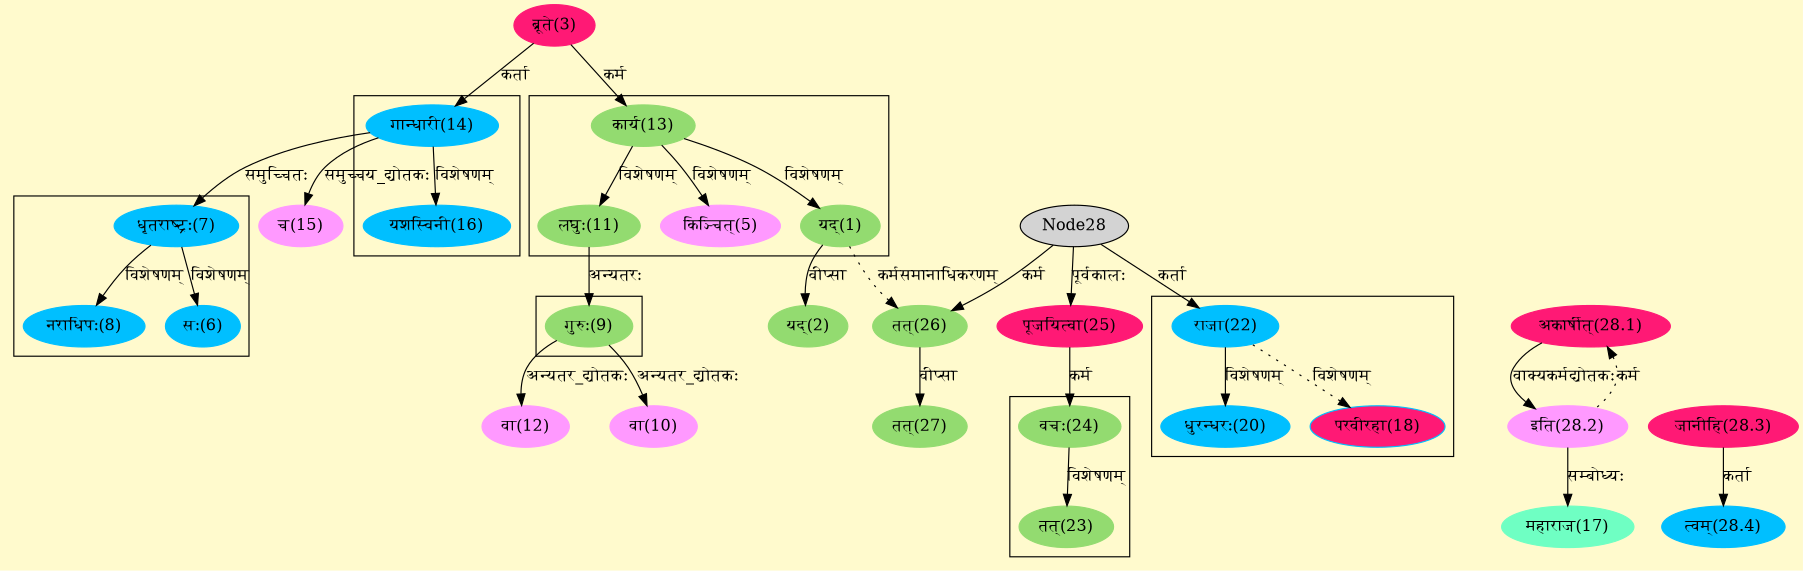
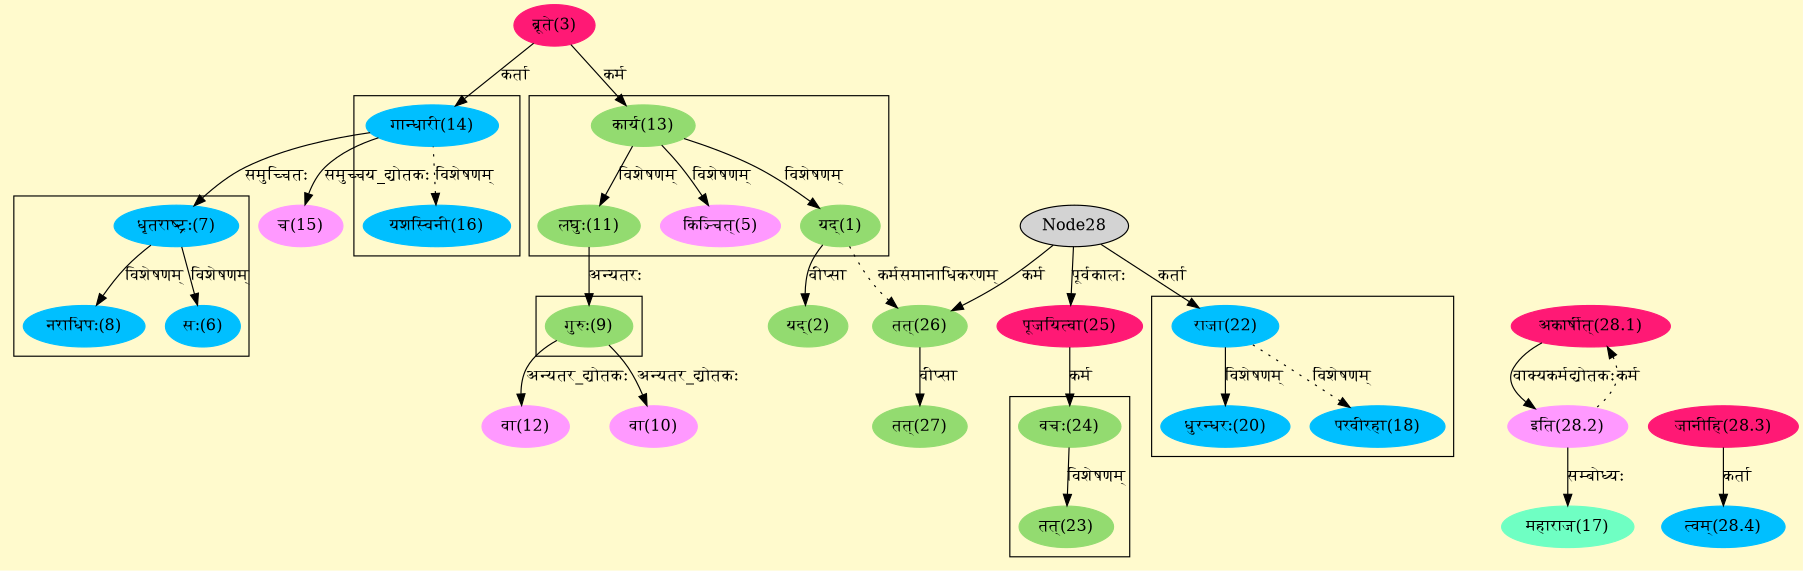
  digraph {
    bgcolor=lemonchiffon1
    compound=true
    rankdir=BT
    node [color="#93DB70" style=filled]
    edge [dir=back]
    n1 [label="यद्(1)"]
    n2 [label="कार्यं(13)"]
    n3 [color="#FF99FF" label="किञ्चित्(5)"]
    n4 [label="लघुः(11)"]
    n5 [color="#00BFFF" label="सः(6)"]
    n6 [color="#00BFFF" label="धृतराष्ट्रः(7)"]
    n7 [color="#00BFFF" label="नराधिपः(8)"]
    n8 [color="#00BFFF" label="गान्धारी(14)"]
    n9 [color="#00BFFF" label="यशस्विनी(16)"]
    n10 [label="गुरुः(9)"]
-   n11 [color="#00BFFF" label="परवीरहा(18)" fillcolor="#FF1975"]
+   n11 [color="#00BFFF" label="परवीरहा(18)"]
    n12 [color="#00BFFF" label="राजा(22)"]
    n13 [color="#00BFFF" label="धुरन्धरः(20)"]
    n14 [label="तत्(23)"]
    n15 [label="वचः(24)"]
    n16 [color="#FF1975" label="ब्रूते(3)"]
    Node28 [color=""]
    n18 [color="#FF1975" label="पूजयित्वा(25)"]
    n19 [label="यद्(2)"]
    n20 [color="#FF99FF" label="वा(10)"]
    n21 [color="#FF99FF" label="वा(12)"]
    n22 [color="#FF99FF" label="च(15)"]
    n23 [color="#6FFFC3" label="महाराज(17)"]
    n24 [color="#FF99FF" label="इति(28.2)"]
    n25 [color="#FF1975" label="अकार्षीत्(28.1)"]
    n26 [label="तत्(26)"]
    n27 [label="तत्(27)"]
    n28 [color="#FF1975" label="जानीहि(28.3)"]
    n29 [color="#00BFFF" label="त्वम्(28.4)"]
    subgraph cluster_1 {
      n1
      n2
      n3
      n4
    }
    subgraph cluster_2 {
      n5
      n6
      n7
    }
    subgraph cluster_3 {
      n8
      n9
    }
    subgraph cluster_4 {
      n10
    }
    subgraph cluster_5 {
      n11
      n12
      n13
    }
    subgraph cluster_6 {
      n14
      n15
    }
    n1 -> n2 [label="विशेषणम्"]
    n2 -> n16 [label="कर्म"]
    n3 -> n2 [label="विशेषणम्"]
    n4 -> n2 [label="विशेषणम्"]
    n5 -> n6 [label="विशेषणम्"]
    n6 -> n8 [label="समुच्चितः"]
    n7 -> n6 [label="विशेषणम्"]
    n8 -> n16 [label="कर्ता"]
-   n9 -> n8 [label="विशेषणम्"]
+   n9 -> n8 [label="विशेषणम्" style=dotted]
    n10 -> n4 [label="अन्यतरः"]
    n11 -> n12 [label="विशेषणम्" style=dotted]
    n12 -> Node28 [label="कर्ता"]
    n13 -> n12 [label="विशेषणम्"]
    n14 -> n15 [label="विशेषणम्"]
    n15 -> n18 [label="कर्म"]
    n18 -> Node28 [label="पूर्वकालः"]
    n19 -> n1 [label="वीप्सा"]
    n20 -> n10 [label="अन्यतर_द्योतकः"]
    n21 -> n10 [label="अन्यतर_द्योतकः"]
    n22 -> n8 [label="समुच्चय_द्योतकः"]
    n23 -> n24 [label="सम्बोध्यः"]
    n24 -> n25 [label="वाक्यकर्मद्योतकः"]
    n25 -> n24 [label="कर्म" style=dotted]
    n26 -> n1 [label=" कर्मसमानाधिकरणम्" style=dotted]
    n26 -> Node28 [label="कर्म"]
    n27 -> n26 [label="वीप्सा"]
    n29 -> n28 [label="कर्ता"]
  }
